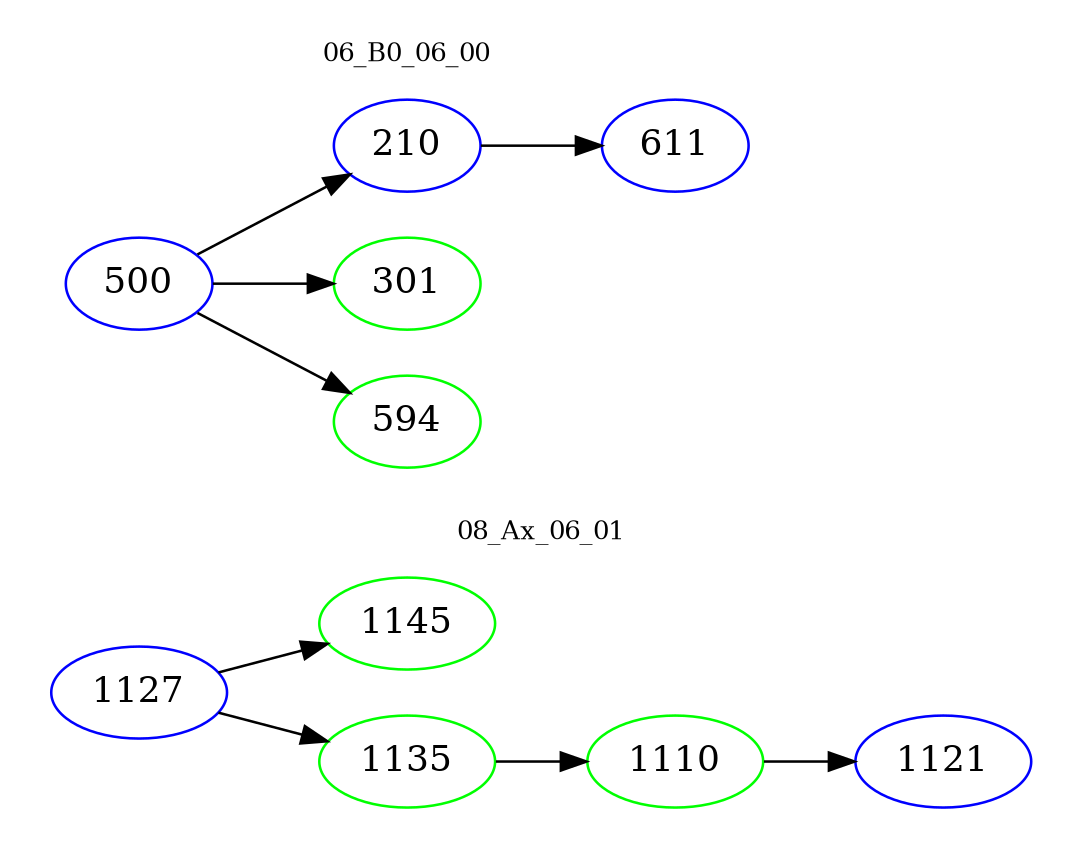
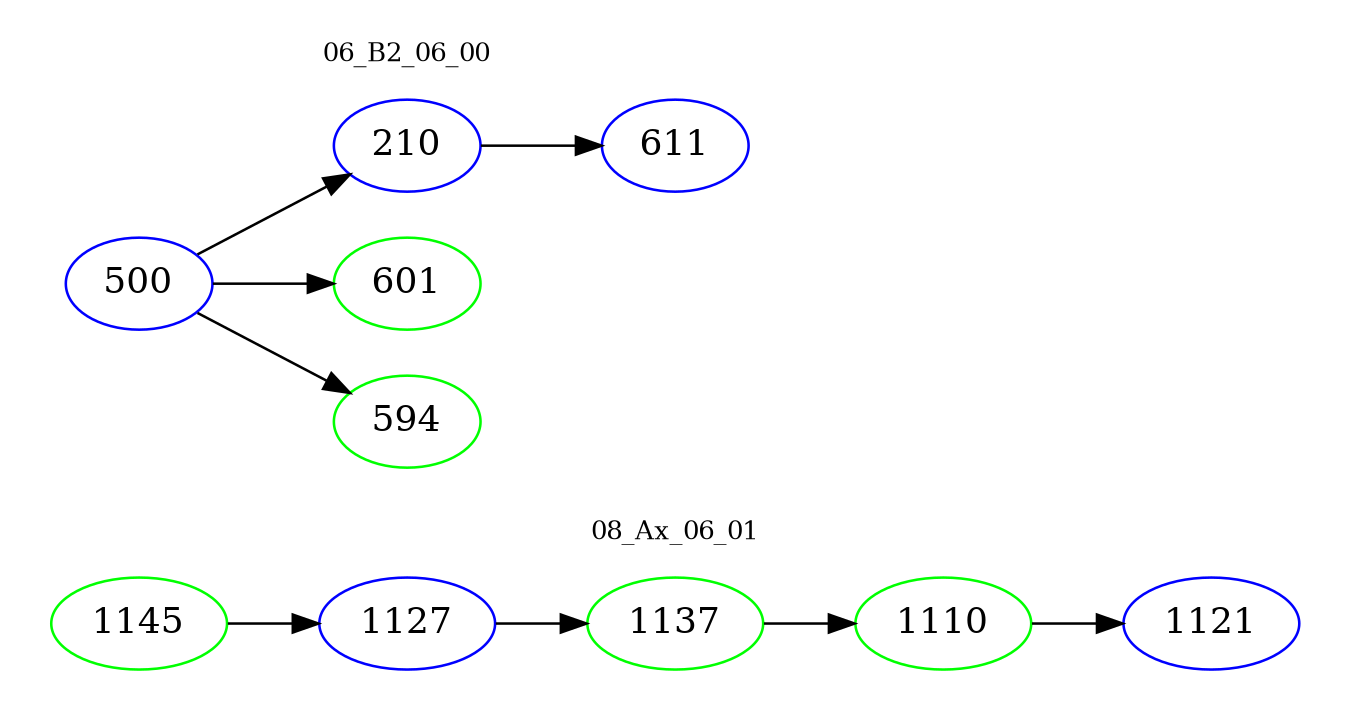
  digraph {
    rankdir=LR
    node [color=blue]
    edge [color=black]
    n1 [label=1127]
    n2 [color=green label=1110]
-   n3 [color=green label=1135]
+   n3 [color=green label=1137]
    n4 [color=green label=1145]
    n5 [label=1121]
    n6 [label=500]
    n7 [color=green label=594]
-   n8 [color=green label=301]
+   n8 [color=green label=601]
    n9 [label=210]
    n10 [label=611]
    subgraph cluster_1 {
      color=white
      fontsize=10
      label="08_Ax_06_01"
      n1
      n2
      n3
      n4
      n5
    }
    subgraph cluster_2 {
      color=white
      fontsize=10
-     label="06_B0_06_00"
+     label="06_B2_06_00"
      n6
      n7
      n8
      n9
      n10
    }
    n1 -> n3
-   n1 -> n4
+   n4 -> n1
    n2 -> n5
    n3 -> n2
    n6 -> n7
    n6 -> n8
    n6 -> n9
    n9 -> n10
  }
